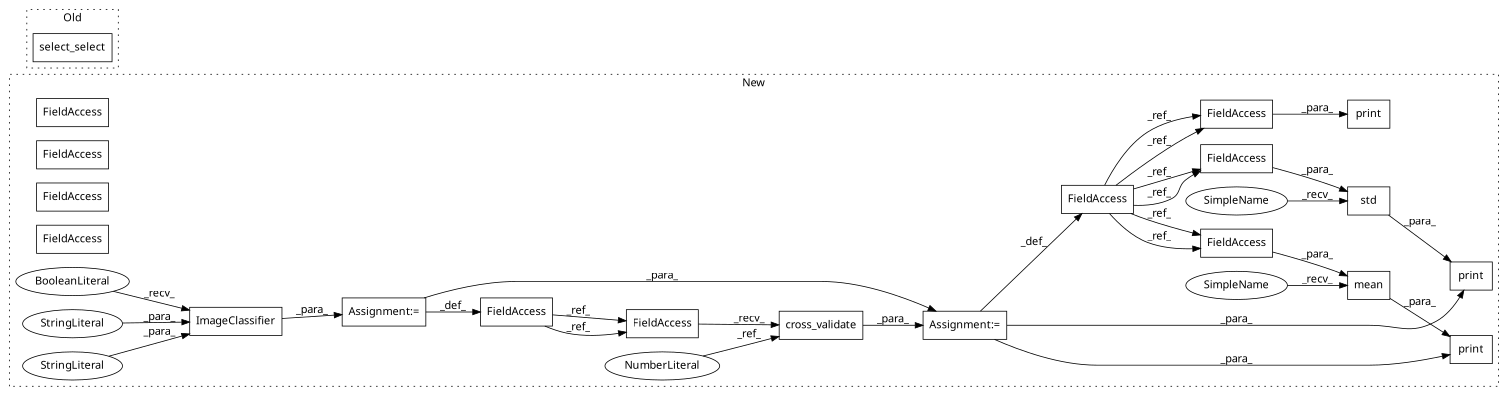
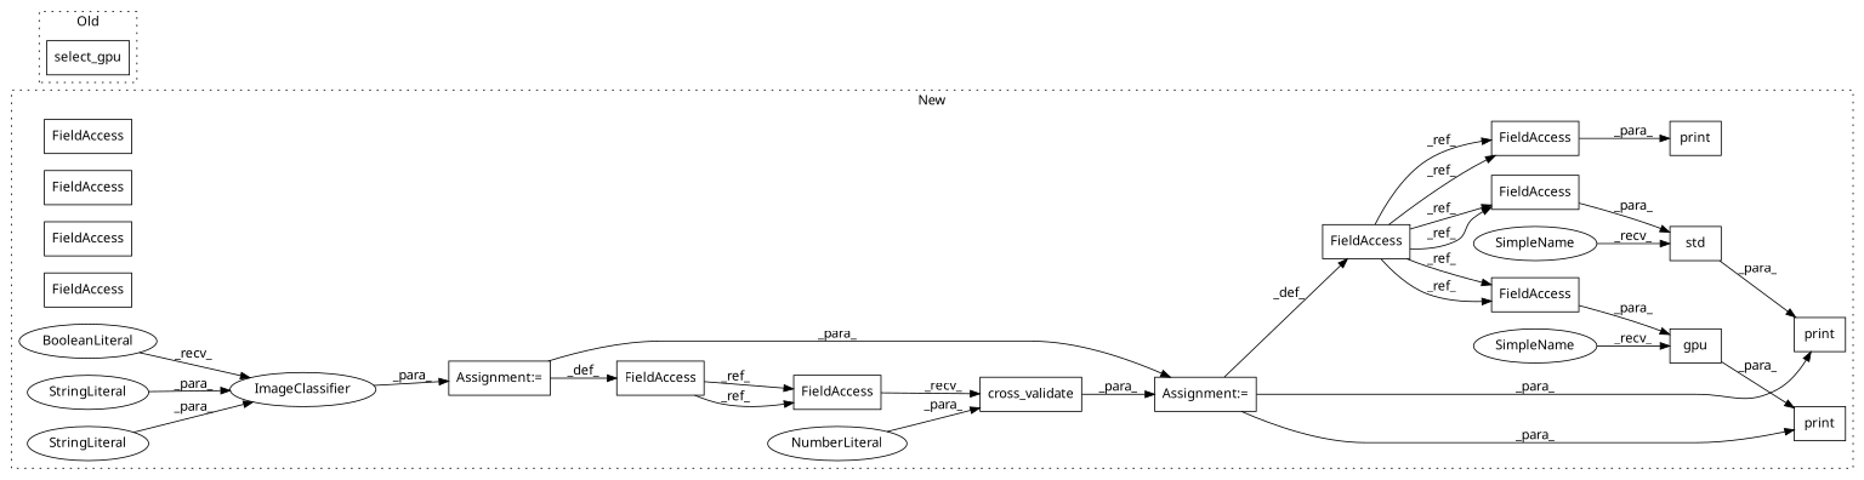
  digraph {
    fontname="Noto Sans"
    rankdir=LR
    node [a=22 fontname="Noto Sans" l=6 s=1190 shape=box]
    edge [fontname="Noto Sans"]
    n1 [a=32 l="4,1" label=std s="1218,1228"]
-   n2 [a=32 l="5,1" label=mean s="1185,1196"]
+   n2 [a=32 l="5,1" label=gpu s="1185,1196"]
    n3 [a=32 l="6,1" label=print s="1206,1229"]
    n4 [label=FieldAccess]
    n5 [a=32 l="6,1" label=print s="1173,1197"]
    n6 [label=FieldAccess s=1222]
    n7 [label=FieldAccess s=1111]
    n8 [a=32 l="6,1" label=print s="1152,1164"]
    n9 [label=FieldAccess s=1158]
-   n10 [a=32 l="16,1" label=ImageClassifier s="953,1000"]
+   n10 [a=32 l="16,1" label=ImageClassifier s="953,1000" shape=ellipse]
    n11 [l=3 label=FieldAccess s=949]
    n12 [l=3 label=FieldAccess s=1118]
    n13 [a=9 l=4 label=BooleanLiteral s=996 shape=ellipse]
    n14 [a=32 l="15,1" label=cross_validate s="1122,1143"]
    n15 [a=34 l=2 label=NumberLiteral s=1141 shape=ellipse]
    n16 [a=45 l=10 label=StringLiteral s=969 shape=ellipse]
    n17 [a=45 l=15 label=StringLiteral s=980 shape=ellipse]
    n18 [a=7 l=1 label="Assignment:=" s=1117]
    n19 [a=7 l=1 label="Assignment:=" s=952]
    n20 [a=42 l=5 label=SimpleName s=1212 shape=ellipse]
    n21 [a=42 l=5 label=SimpleName s=1179 shape=ellipse]
    n22 [l=3 label=FieldAccess s=1118]
    n23 [label=FieldAccess]
    n24 [label=FieldAccess s=1158]
    n25 [label=FieldAccess s=1222]
-   n26 [a=32 l=12 label=select_select s=593]
+   n26 [a=32 l=12 label=select_gpu s=593]
    subgraph cluster_1 {
      label=New
      style=dotted
      n1
      n2
      n3
      n4
      n5
      n6
      n7
      n8
      n9
      n10
      n11
      n12
      n13
      n14
      n15
      n16
      n17
      n18
      n19
      n20
      n21
      n22
      n23
      n24
      n25
    }
    subgraph cluster_2 {
      label=Old
      style=dotted
      n26
    }
    n1 -> n3 [label=_para_]
    n2 -> n5 [label=_para_]
    n7 -> n23 [label=_ref_]
    n7 -> n23 [label=_ref_]
    n7 -> n24 [label=_ref_]
    n7 -> n24 [label=_ref_]
    n7 -> n25 [label=_ref_]
    n7 -> n25 [label=_ref_]
    n10 -> n19 [label=_para_]
    n11 -> n22 [label=_ref_]
    n11 -> n22 [label=_ref_]
    n13 -> n10 [label=_recv_]
    n14 -> n18 [label=_para_]
-   n15 -> n14 [label=_ref_]
+   n15 -> n14 [label=_para_]
    n16 -> n10 [label=_para_]
    n17 -> n10 [label=_para_]
    n18 -> n3 [label=_para_]
    n18 -> n5 [label=_para_]
    n18 -> n7 [label=_def_]
    n19 -> n11 [label=_def_]
    n19 -> n18 [label=_para_]
    n20 -> n1 [label=_recv_]
    n21 -> n2 [label=_recv_]
    n22 -> n14 [label=_recv_]
    n23 -> n2 [label=_para_]
    n24 -> n8 [label=_para_]
    n25 -> n1 [label=_para_]
  }
